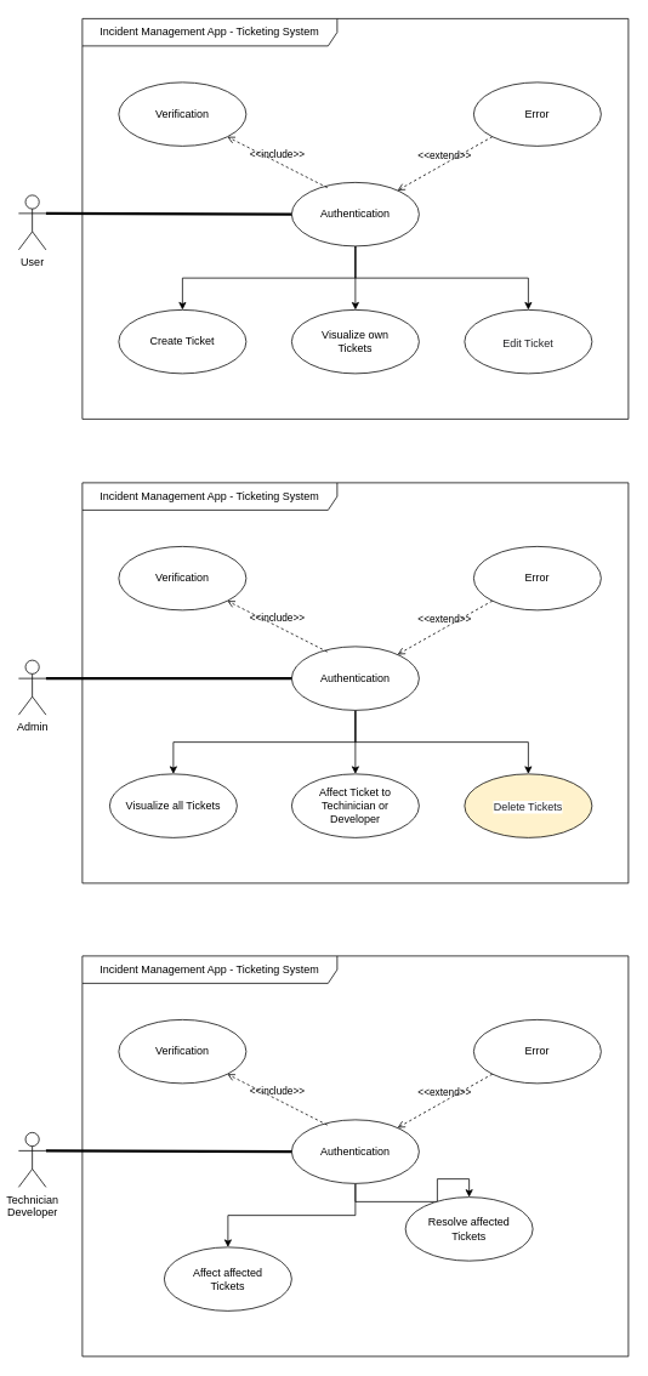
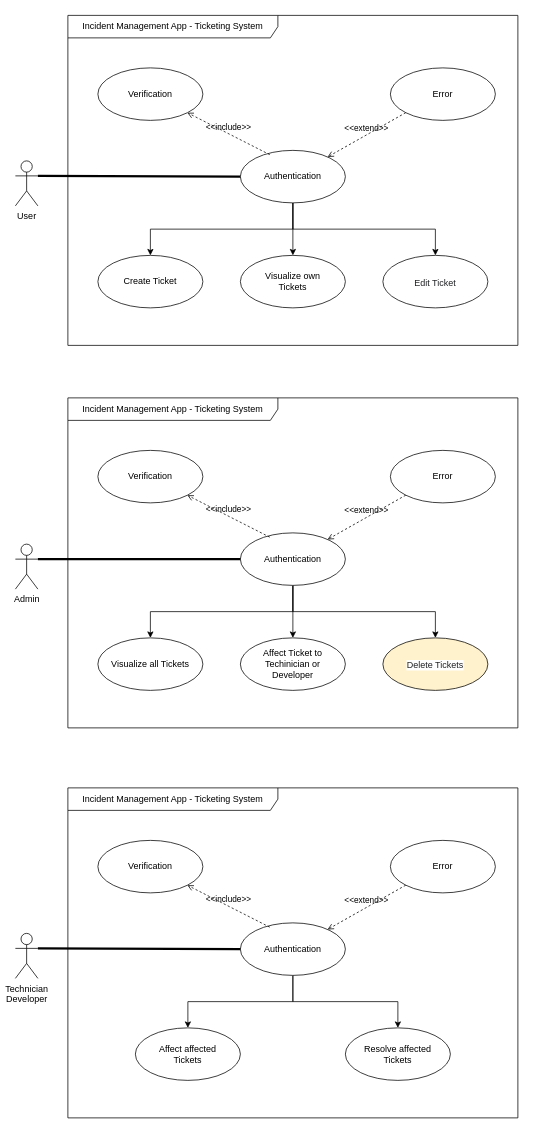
  <mxCell id="0" />
  <mxCell id="1" parent="0" />
  <mxCell id="2" value="User" style="shape=umlActor;verticalLabelPosition=bottom;verticalAlign=top;html=1;" parent="1" vertex="1"><mxGeometry x="20" y="214" width="30" height="60" as="geometry" /></mxCell>
  <mxCell id="3" value="Incident Management App - Ticketing System" style="shape=umlFrame;whiteSpace=wrap;html=1;width=280;height=30;" parent="1" vertex="1"><mxGeometry x="90" y="20" width="600" height="440" as="geometry" /></mxCell>
  <mxCell id="4" style="edgeStyle=orthogonalEdgeStyle;rounded=0;orthogonalLoop=1;jettySize=auto;html=1;" parent="1" source="7" target="13" edge="1"><mxGeometry relative="1" as="geometry" /></mxCell>
  <mxCell id="5" style="edgeStyle=orthogonalEdgeStyle;rounded=0;orthogonalLoop=1;jettySize=auto;html=1;entryX=0.5;entryY=0;entryDx=0;entryDy=0;exitX=0.5;exitY=1;exitDx=0;exitDy=0;" parent="1" source="7" target="12" edge="1"><mxGeometry relative="1" as="geometry" /></mxCell>
  <mxCell id="6" style="edgeStyle=orthogonalEdgeStyle;rounded=0;orthogonalLoop=1;jettySize=auto;html=1;exitX=0.5;exitY=1;exitDx=0;exitDy=0;" parent="1" source="7" target="14" edge="1"><mxGeometry relative="1" as="geometry" /></mxCell>
  <mxCell id="7" value="Authentication" style="ellipse;whiteSpace=wrap;html=1;" parent="1" vertex="1"><mxGeometry x="320" y="200" width="140" height="70" as="geometry" /></mxCell>
  <mxCell id="8" value="Verification" style="ellipse;whiteSpace=wrap;html=1;" parent="1" vertex="1"><mxGeometry x="130" y="90" width="140" height="70" as="geometry" /></mxCell>
  <mxCell id="9" value="Error" style="ellipse;whiteSpace=wrap;html=1;" parent="1" vertex="1"><mxGeometry x="520" y="90" width="140" height="70" as="geometry" /></mxCell>
  <mxCell id="10" value="&amp;lt;&amp;lt;include&amp;gt;&amp;gt;" style="html=1;verticalAlign=bottom;labelBackgroundColor=none;endArrow=open;endFill=0;dashed=1;exitX=0.28;exitY=0.082;exitDx=0;exitDy=0;exitPerimeter=0;" parent="1" source="7" target="8" edge="1"><mxGeometry width="160" relative="1" as="geometry"><mxPoint x="350" y="230" as="sourcePoint" /><mxPoint x="470" y="350" as="targetPoint" /></mxGeometry></mxCell>
  <mxCell id="11" value="&amp;lt;&amp;lt;extend&amp;gt;&amp;gt;" style="html=1;verticalAlign=bottom;labelBackgroundColor=none;endArrow=open;endFill=0;dashed=1;exitX=0;exitY=1;exitDx=0;exitDy=0;" parent="1" source="9" target="7" edge="1"><mxGeometry width="160" relative="1" as="geometry"><mxPoint x="330" y="110" as="sourcePoint" /><mxPoint x="550" y="180" as="targetPoint" /></mxGeometry></mxCell>
  <mxCell id="12" value="Create Ticket" style="ellipse;whiteSpace=wrap;html=1;" parent="1" vertex="1"><mxGeometry x="130" y="340" width="140" height="70" as="geometry" /></mxCell>
  <mxCell id="13" value="Visualize own&lt;br&gt;Tickets" style="ellipse;whiteSpace=wrap;html=1;" parent="1" vertex="1"><mxGeometry x="320" y="340" width="140" height="70" as="geometry" /></mxCell>
  <mxCell id="14" value="&lt;div style=&quot;text-align: left&quot;&gt;&lt;font color=&quot;#202124&quot; face=&quot;arial, sans-serif&quot;&gt;&lt;span style=&quot;font-size: 12px ; background-color: rgb(255 , 255 , 255)&quot;&gt;Edit Ticket&lt;/span&gt;&lt;/font&gt;&lt;/div&gt;" style="ellipse;whiteSpace=wrap;html=1;fontSize=16;" parent="1" vertex="1"><mxGeometry x="510" y="340" width="140" height="70" as="geometry" /></mxCell>
  <mxCell id="15" value="" style="endArrow=none;startArrow=none;endFill=0;startFill=0;endSize=8;html=1;verticalAlign=bottom;labelBackgroundColor=none;strokeWidth=3;exitX=0;exitY=0.5;exitDx=0;exitDy=0;entryX=1;entryY=0.333;entryDx=0;entryDy=0;entryPerimeter=0;" parent="1" source="7" target="2" edge="1"><mxGeometry width="160" relative="1" as="geometry"><mxPoint x="550" y="125" as="sourcePoint" /><mxPoint x="50" y="190" as="targetPoint" /></mxGeometry></mxCell>
  <mxCell id="16" value="Admin" style="shape=umlActor;verticalLabelPosition=bottom;verticalAlign=top;html=1;" parent="1" vertex="1"><mxGeometry x="20" y="725" width="30" height="60" as="geometry" /></mxCell>
  <mxCell id="17" value="Incident Management App - Ticketing System" style="shape=umlFrame;whiteSpace=wrap;html=1;width=280;height=30;" parent="1" vertex="1"><mxGeometry x="90" y="530" width="600" height="440" as="geometry" /></mxCell>
  <mxCell id="18" style="edgeStyle=orthogonalEdgeStyle;rounded=0;orthogonalLoop=1;jettySize=auto;html=1;" parent="1" source="21" target="27" edge="1"><mxGeometry relative="1" as="geometry" /></mxCell>
  <mxCell id="19" style="edgeStyle=orthogonalEdgeStyle;rounded=0;orthogonalLoop=1;jettySize=auto;html=1;entryX=0.5;entryY=0;entryDx=0;entryDy=0;exitX=0.5;exitY=1;exitDx=0;exitDy=0;" parent="1" source="21" target="26" edge="1"><mxGeometry relative="1" as="geometry" /></mxCell>
  <mxCell id="20" style="edgeStyle=orthogonalEdgeStyle;rounded=0;orthogonalLoop=1;jettySize=auto;html=1;exitX=0.5;exitY=1;exitDx=0;exitDy=0;" parent="1" source="21" target="28" edge="1"><mxGeometry relative="1" as="geometry" /></mxCell>
  <mxCell id="21" value="Authentication" style="ellipse;whiteSpace=wrap;html=1;" parent="1" vertex="1"><mxGeometry x="320" y="710" width="140" height="70" as="geometry" /></mxCell>
  <mxCell id="22" value="Verification" style="ellipse;whiteSpace=wrap;html=1;" parent="1" vertex="1"><mxGeometry x="130" y="600" width="140" height="70" as="geometry" /></mxCell>
  <mxCell id="23" value="Error" style="ellipse;whiteSpace=wrap;html=1;" parent="1" vertex="1"><mxGeometry x="520" y="600" width="140" height="70" as="geometry" /></mxCell>
  <mxCell id="24" value="&amp;lt;&amp;lt;include&amp;gt;&amp;gt;" style="html=1;verticalAlign=bottom;labelBackgroundColor=none;endArrow=open;endFill=0;dashed=1;exitX=0.28;exitY=0.082;exitDx=0;exitDy=0;exitPerimeter=0;" parent="1" source="21" target="22" edge="1"><mxGeometry width="160" relative="1" as="geometry"><mxPoint x="350" y="740" as="sourcePoint" /><mxPoint x="470" y="860" as="targetPoint" /></mxGeometry></mxCell>
  <mxCell id="25" value="&amp;lt;&amp;lt;extend&amp;gt;&amp;gt;" style="html=1;verticalAlign=bottom;labelBackgroundColor=none;endArrow=open;endFill=0;dashed=1;exitX=0;exitY=1;exitDx=0;exitDy=0;" parent="1" source="23" target="21" edge="1"><mxGeometry width="160" relative="1" as="geometry"><mxPoint x="330" y="620" as="sourcePoint" /><mxPoint x="550" y="690" as="targetPoint" /></mxGeometry></mxCell>
- <mxCell id="26" value="Visualize all Tickets" style="ellipse;whiteSpace=wrap;html=1;" parent="1" vertex="1"><mxGeometry x="120" y="850" width="140" height="70" as="geometry" /></mxCell>
+ <mxCell id="26" value="Visualize all Tickets" style="ellipse;whiteSpace=wrap;html=1;" parent="1" vertex="1"><mxGeometry x="130" y="850" width="140" height="70" as="geometry" /></mxCell>
  <mxCell id="27" value="Affect Ticket to Techinician or&lt;br&gt;Developer" style="ellipse;whiteSpace=wrap;html=1;" parent="1" vertex="1"><mxGeometry x="320" y="850" width="140" height="70" as="geometry" /></mxCell>
  <mxCell id="28" value="&lt;div style=&quot;text-align: left&quot;&gt;&lt;font color=&quot;#202124&quot; face=&quot;arial, sans-serif&quot;&gt;&lt;span style=&quot;font-size: 12px ; background-color: rgb(255 , 255 , 255)&quot;&gt;Delete Tickets&lt;/span&gt;&lt;/font&gt;&lt;/div&gt;" style="ellipse;whiteSpace=wrap;html=1;fontSize=16;fillColor=#fff2cc;" parent="1" vertex="1"><mxGeometry x="510" y="850" width="140" height="70" as="geometry" /></mxCell>
  <mxCell id="29" value="" style="endArrow=none;startArrow=none;endFill=0;startFill=0;endSize=8;html=1;verticalAlign=bottom;labelBackgroundColor=none;strokeWidth=3;exitX=0;exitY=0.5;exitDx=0;exitDy=0;entryX=1;entryY=0.333;entryDx=0;entryDy=0;entryPerimeter=0;" parent="1" source="21" target="16" edge="1"><mxGeometry width="160" relative="1" as="geometry"><mxPoint x="550" y="635" as="sourcePoint" /><mxPoint x="50" y="700" as="targetPoint" /></mxGeometry></mxCell>
  <mxCell id="30" value="Technician&lt;br&gt;Developer" style="shape=umlActor;verticalLabelPosition=bottom;verticalAlign=top;html=1;" parent="1" vertex="1"><mxGeometry x="20" y="1244" width="30" height="60" as="geometry" /></mxCell>
  <mxCell id="31" value="Incident Management App - Ticketing System" style="shape=umlFrame;whiteSpace=wrap;html=1;width=280;height=30;" parent="1" vertex="1"><mxGeometry x="90" y="1050" width="600" height="440" as="geometry" /></mxCell>
  <mxCell id="32" style="edgeStyle=orthogonalEdgeStyle;rounded=0;orthogonalLoop=1;jettySize=auto;html=1;" parent="1" source="34" target="40" edge="1"><mxGeometry relative="1" as="geometry" /></mxCell>
  <mxCell id="33" style="edgeStyle=orthogonalEdgeStyle;rounded=0;orthogonalLoop=1;jettySize=auto;html=1;entryX=0.5;entryY=0;entryDx=0;entryDy=0;exitX=0.5;exitY=1;exitDx=0;exitDy=0;" parent="1" source="34" target="39" edge="1"><mxGeometry relative="1" as="geometry" /></mxCell>
  <mxCell id="34" value="Authentication" style="ellipse;whiteSpace=wrap;html=1;" parent="1" vertex="1"><mxGeometry x="320" y="1230" width="140" height="70" as="geometry" /></mxCell>
  <mxCell id="35" value="Verification" style="ellipse;whiteSpace=wrap;html=1;" parent="1" vertex="1"><mxGeometry x="130" y="1120" width="140" height="70" as="geometry" /></mxCell>
  <mxCell id="36" value="Error" style="ellipse;whiteSpace=wrap;html=1;" parent="1" vertex="1"><mxGeometry x="520" y="1120" width="140" height="70" as="geometry" /></mxCell>
  <mxCell id="37" value="&amp;lt;&amp;lt;include&amp;gt;&amp;gt;" style="html=1;verticalAlign=bottom;labelBackgroundColor=none;endArrow=open;endFill=0;dashed=1;exitX=0.28;exitY=0.082;exitDx=0;exitDy=0;exitPerimeter=0;" parent="1" source="34" target="35" edge="1"><mxGeometry width="160" relative="1" as="geometry"><mxPoint x="350" y="1260" as="sourcePoint" /><mxPoint x="470" y="1380" as="targetPoint" /></mxGeometry></mxCell>
  <mxCell id="38" value="&amp;lt;&amp;lt;extend&amp;gt;&amp;gt;" style="html=1;verticalAlign=bottom;labelBackgroundColor=none;endArrow=open;endFill=0;dashed=1;exitX=0;exitY=1;exitDx=0;exitDy=0;" parent="1" source="36" target="34" edge="1"><mxGeometry width="160" relative="1" as="geometry"><mxPoint x="330" y="1140" as="sourcePoint" /><mxPoint x="550" y="1210" as="targetPoint" /></mxGeometry></mxCell>
  <mxCell id="39" value="Affect affected&lt;br&gt;Tickets" style="ellipse;whiteSpace=wrap;html=1;" parent="1" vertex="1"><mxGeometry x="180" y="1370" width="140" height="70" as="geometry" /></mxCell>
- <mxCell id="40" value="Resolve affected&lt;br&gt;Tickets" style="ellipse;whiteSpace=wrap;html=1;" parent="1" vertex="1"><mxGeometry x="445" y="1315" width="140" height="70" as="geometry" /></mxCell>
+ <mxCell id="40" value="Resolve affected&lt;br&gt;Tickets" style="ellipse;whiteSpace=wrap;html=1;" parent="1" vertex="1"><mxGeometry x="460" y="1370" width="140" height="70" as="geometry" /></mxCell>
  <mxCell id="41" value="" style="endArrow=none;startArrow=none;endFill=0;startFill=0;endSize=8;html=1;verticalAlign=bottom;labelBackgroundColor=none;strokeWidth=3;exitX=0;exitY=0.5;exitDx=0;exitDy=0;entryX=1;entryY=0.333;entryDx=0;entryDy=0;entryPerimeter=0;" parent="1" source="34" target="30" edge="1"><mxGeometry width="160" relative="1" as="geometry"><mxPoint x="550" y="1155" as="sourcePoint" /><mxPoint x="50" y="1220" as="targetPoint" /></mxGeometry></mxCell>
